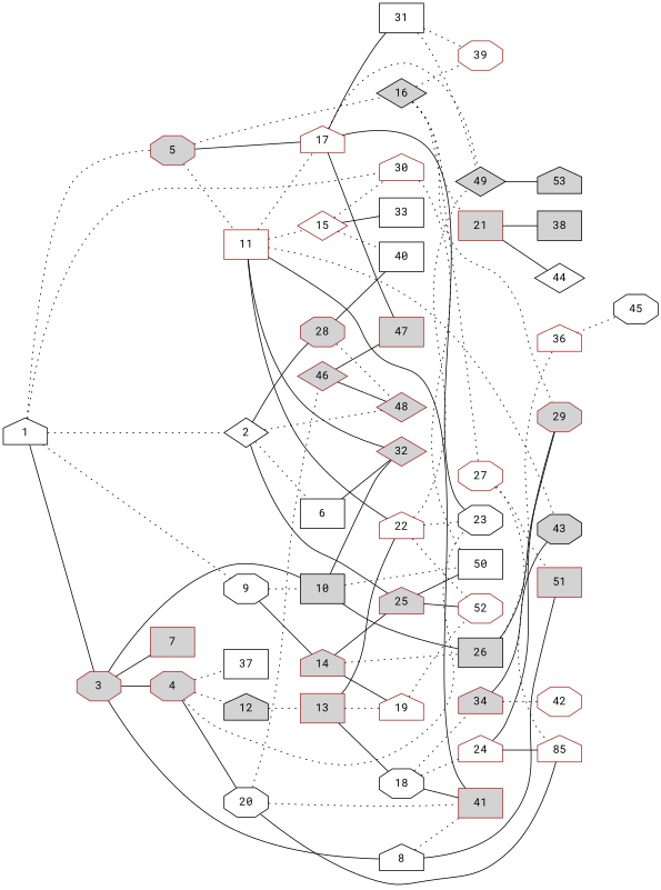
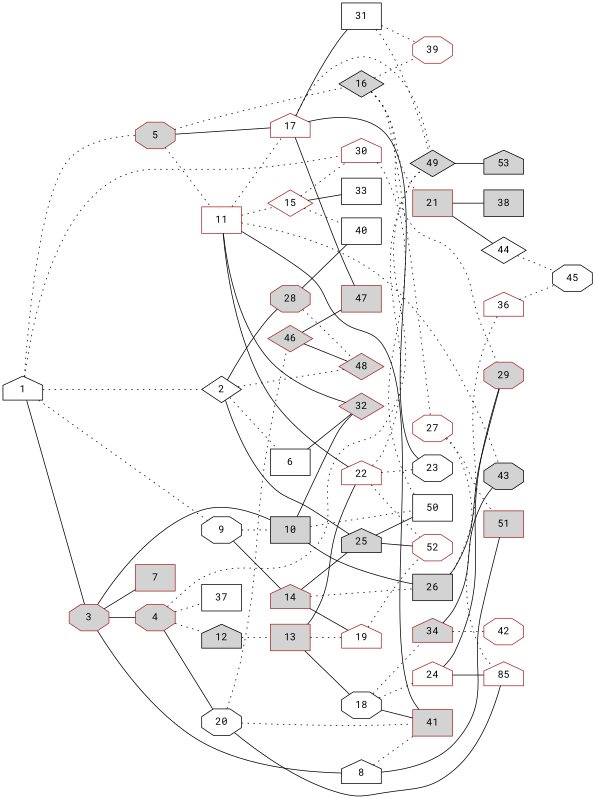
  graph {
    fontname="Roboto Mono"
    rankdir=LR
    node [color=brown fillcolor=white fontname="Roboto Mono" shape=box style=filled]
    edge [fontname="Roboto Mono" style=dotted weight=1.0]
    1 [color=black shape=house]
    2 [color=black shape=diamond]
    3 [fillcolor=lightgrey shape=octagon]
    5 [fillcolor=lightgrey shape=octagon]
    9 [color=black shape=octagon]
    30 [shape=house]
    6 [color=black]
-   25 [fillcolor=lightgrey shape=house]
+   25 [color=black fillcolor=lightgrey shape=house]
    28 [fillcolor=lightgrey shape=octagon]
    48 [fillcolor=lightgrey shape=diamond]
    4 [fillcolor=lightgrey shape=octagon]
    7 [fillcolor=lightgrey]
    8 [color=black shape=house]
    10 [color=black fillcolor=lightgrey]
    11
    16 [color=black fillcolor=lightgrey shape=diamond]
    17 [shape=house]
    14 [fillcolor=lightgrey shape=house]
    50 [color=black]
    32 [fillcolor=lightgrey shape=diamond]
    52 [shape=octagon]
    40 [color=black]
    12 [color=black fillcolor=lightgrey shape=house]
    20 [color=black shape=octagon]
    23 [color=black shape=octagon]
    37 [color=black]
    41 [fillcolor=lightgrey]
    51 [fillcolor=lightgrey]
    26 [color=black fillcolor=lightgrey]
    13 [fillcolor=lightgrey]
    n31 [label=85 shape=house]
    46 [fillcolor=lightgrey shape=diamond]
    15 [shape=diamond]
    22 [shape=house]
    43 [color=black fillcolor=lightgrey shape=octagon]
    21 [fillcolor=lightgrey]
    27 [shape=octagon]
    29 [fillcolor=lightgrey shape=octagon]
    39 [shape=octagon]
    31 [color=black]
    47 [fillcolor=lightgrey]
    49 [color=black fillcolor=lightgrey shape=diamond]
    19 [shape=house]
    36 [shape=house]
    33 [color=black]
    18 [color=black shape=octagon]
    24 [shape=house]
    34 [fillcolor=lightgrey shape=house]
    38 [color=black fillcolor=lightgrey]
    44 [color=black shape=diamond]
    53 [color=black fillcolor=lightgrey shape=house]
    42 [shape=octagon]
    45 [color=black shape=octagon]
    1 -- 2
    1 -- 3 [style=solid]
    1 -- 5
    1 -- 9
    1 -- 30
    2 -- 6 [weight=2.0]
    2 -- 25 [style=solid]
    2 -- 28 [style=solid weight=2.0]
    2 -- 48
    3 -- 4 [style=solid weight=3.0]
    3 -- 7 [style=solid]
    3 -- 8 [style=solid]
    3 -- 10 [style=solid]
    5 -- 11 [weight=2.0]
    5 -- 16
    5 -- 17 [style=solid]
    9 -- 10
    9 -- 14 [style=solid]
    30 -- 50
    6 -- 32 [style=solid]
    25 -- 50 [style=solid]
    25 -- 52 [style=solid]
    28 -- 48
    28 -- 40 [style=solid]
    4 -- 12
    4 -- 20 [style=solid]
-   4 -- 23 [weight=2.0]
+   4 -- 49 [weight=2.0]
    4 -- 37
    8 -- 41
    8 -- 51 [style=solid]
    10 -- 50
    10 -- 32 [style=solid]
    10 -- 26 [style=solid]
    11 -- 17
    11 -- 32 [style=solid]
    11 -- 41 [style=solid]
    11 -- 15
    11 -- 22 [style=solid]
    11 -- 43
    16 -- 21
    16 -- 27
    16 -- 29 [weight=2.0]
    16 -- 39
    17 -- 23 [style=solid]
    17 -- 31 [style=solid]
    17 -- 47 [style=solid]
    17 -- 49
    14 -- 25 [style=solid]
    14 -- 26
    14 -- 19 [style=solid]
    12 -- 13 [weight=2.0]
    20 -- 41
    20 -- n31 [style=solid]
    20 -- 46
    26 -- 29 [style=solid]
    26 -- 36
    13 -- 22 [style=solid]
    13 -- 19
    13 -- 18 [style=solid]
    46 -- 48 [style=solid]
    46 -- 47 [style=solid]
    15 -- 30
    15 -- 40
    15 -- 33 [style=solid]
    22 -- 52
    22 -- 23
    22 -- 49
    21 -- 38 [style=solid]
    21 -- 44 [style=solid]
    27 -- 51
    27 -- n31
    31 -- 39
    31 -- 49
    49 -- 53 [style=solid]
    19 -- 52
    36 -- 45
    18 -- 41 [style=solid]
    18 -- 24
    18 -- 34
    24 -- n31 [style=solid weight=2.0]
    24 -- 29 [style=solid]
    34 -- 43 [style=solid]
    34 -- 42
+   44 -- 45
  }
